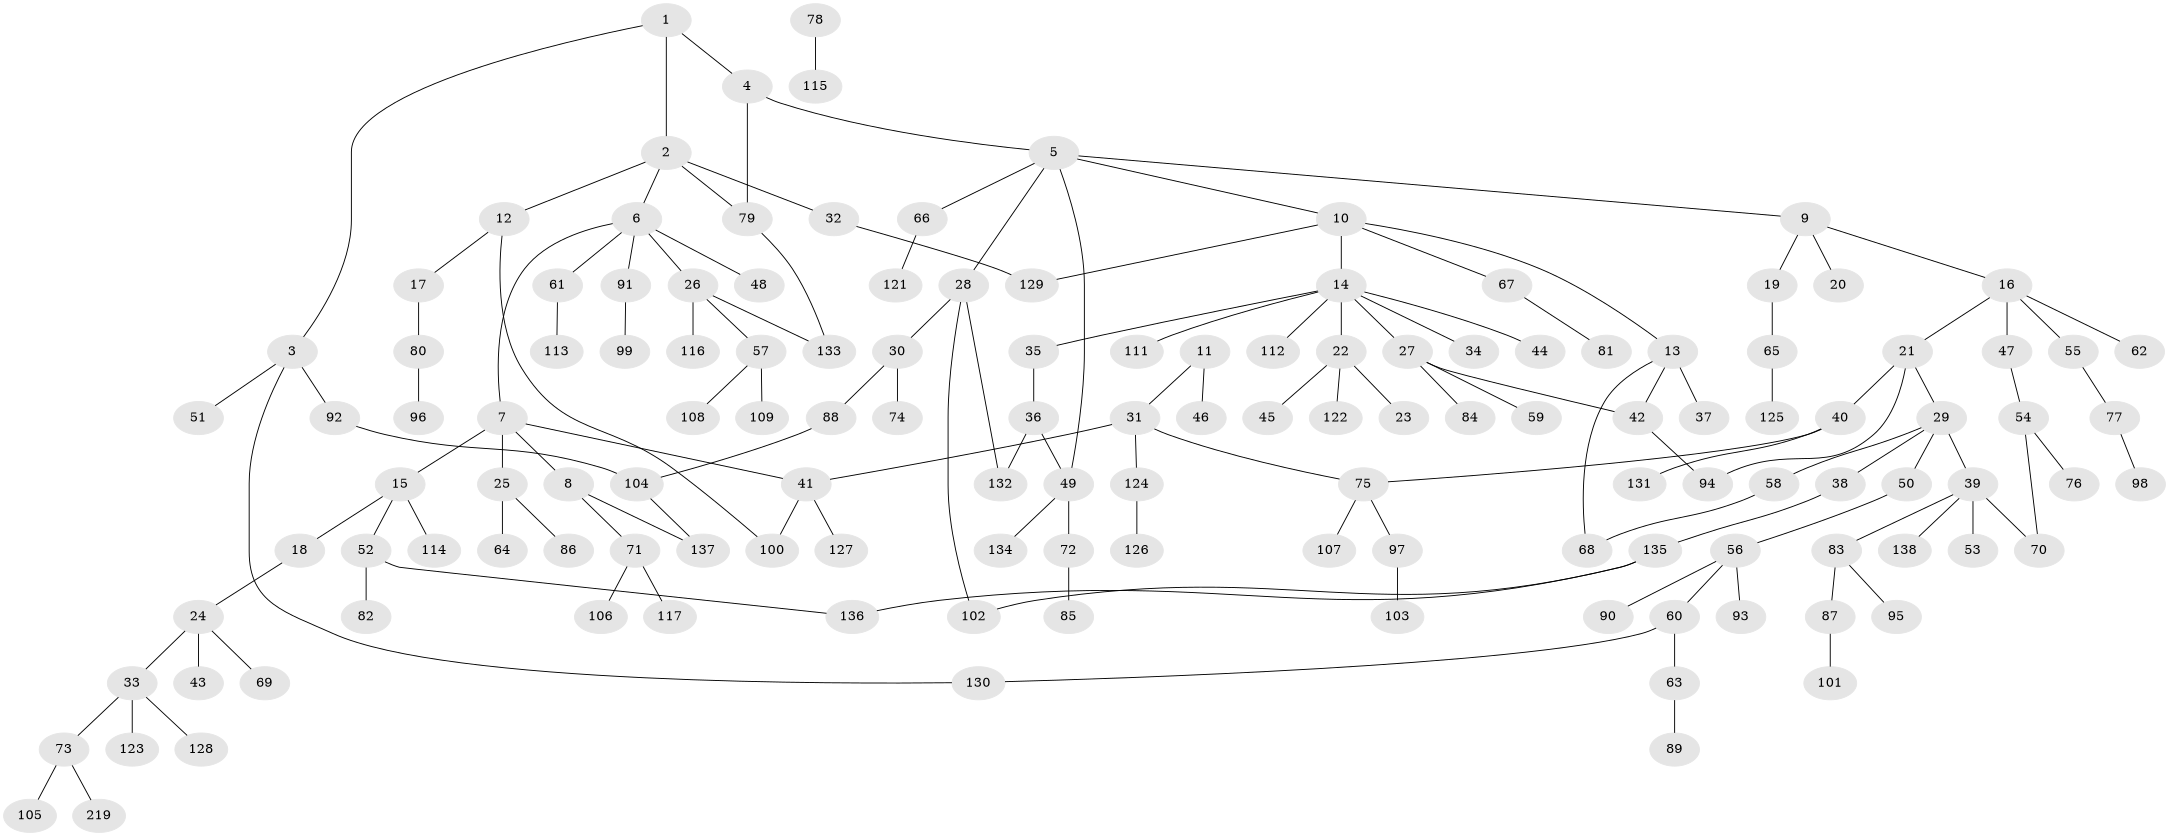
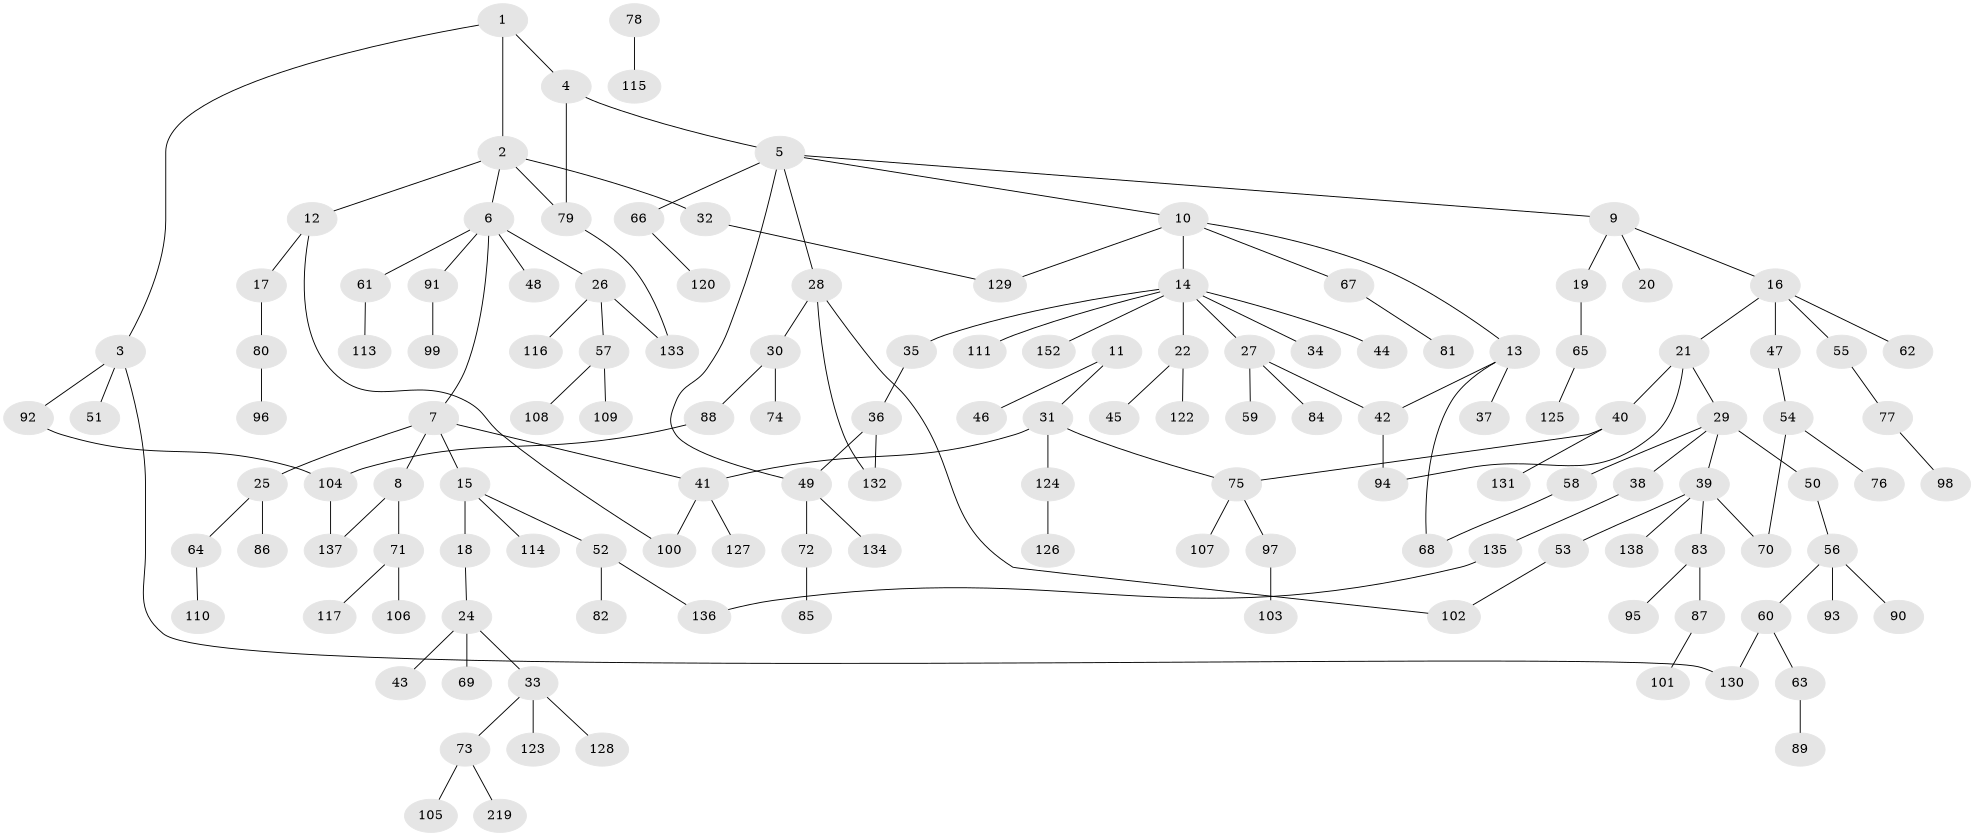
  graph {
    node [color=gray90 style=filled]
    1
    2
    3
    4
    6
    12
    32
    79
    51
    92
    130
    5
    7
    26
    48
    61
    91
    11
    31
    46
    17
    100
    129
    104
    9
    10
    28
    49
    66
    133
    16
    19
    20
    13
    14
    67
    102
    30
    132
    72
    134
-   120 [label=121]
+   120
    8
    15
    25
    41
    57
    116
    113
    99
    71
    137
    18
    52
    114
    64
    86
    127
    106
    117
    21
    47
    55
    62
    65
    37
    42
    68
    22
    27
    34
    35
    44
    111
-   112
+   112 [label=152]
    81
    75
    124
    80
    94
-   23
    45
    122
    59
    84
    36
    24
    82
    136
    29
    40
    54
    77
    96
    33
    43
    69
    125
    38
    39
    50
    58
    131
    73
    123
    128
+   110
    108
    109
    74
    88
    135
    53
    70
    83
    n116 [label=138]
    56
    97
    107
    126
    105
    n122 [label=219]
    87
    95
    76
    85
    93
    60
    90
    98
    63
    89
    78
    115
    103
    101
    1 -- 2
    1 -- 3
    1 -- 4
    2 -- 6
    2 -- 12
    2 -- 32
    2 -- 79
    3 -- 51
    3 -- 92
    3 -- 130
    4 -- 79
    4 -- 5
    6 -- 7
    6 -- 26
    6 -- 48
    6 -- 61
    6 -- 91
    12 -- 17
    12 -- 100
    32 -- 129
    79 -- 133
    92 -- 104
    5 -- 9
    5 -- 10
    5 -- 28
    5 -- 49
    5 -- 66
    7 -- 8
    7 -- 15
    7 -- 25
    7 -- 41
    26 -- 133
    26 -- 57
    26 -- 116
    61 -- 113
    91 -- 99
    11 -- 31
    11 -- 46
    31 -- 41
    31 -- 75
    31 -- 124
    17 -- 80
    104 -- 137
    9 -- 16
    9 -- 19
    9 -- 20
    10 -- 129
    10 -- 13
    10 -- 14
    10 -- 67
    28 -- 102
    28 -- 30
    28 -- 132
    49 -- 72
    49 -- 134
    66 -- 120
    16 -- 21
    16 -- 47
    16 -- 55
    16 -- 62
    19 -- 65
    13 -- 37
    13 -- 42
    13 -- 68
    14 -- 22
    14 -- 27
    14 -- 34
    14 -- 35
    14 -- 44
    14 -- 111
    14 -- 112
    67 -- 81
    30 -- 74
    30 -- 88
    72 -- 85
    8 -- 71
    8 -- 137
    15 -- 18
    15 -- 52
    15 -- 114
    25 -- 64
    25 -- 86
    41 -- 100
    41 -- 127
    57 -- 108
    57 -- 109
    71 -- 106
    71 -- 117
    18 -- 24
    52 -- 82
    52 -- 136
+   64 -- 110
    21 -- 94
    21 -- 29
    21 -- 40
    47 -- 54
    55 -- 77
    65 -- 125
    42 -- 94
-   22 -- 23
    22 -- 45
    22 -- 122
    27 -- 42
    27 -- 59
    27 -- 84
    35 -- 36
    75 -- 97
    75 -- 107
    124 -- 126
    80 -- 96
    36 -- 49
    36 -- 132
    24 -- 33
    24 -- 43
    24 -- 69
    29 -- 38
    29 -- 39
    29 -- 50
    29 -- 58
    40 -- 75
    40 -- 131
    54 -- 70
    54 -- 76
    77 -- 98
    33 -- 73
    33 -- 123
    33 -- 128
    38 -- 135
    39 -- 53
    39 -- 70
    39 -- 83
    39 -- n116
    50 -- 56
    58 -- 68
    73 -- 105
    73 -- n122
    88 -- 104
    135 -- 136
-   135 -- 102
+   53 -- 102
    83 -- 87
    83 -- 95
    56 -- 93
    56 -- 60
    56 -- 90
    97 -- 103
    87 -- 101
    60 -- 130
    60 -- 63
    63 -- 89
    78 -- 115
  }
